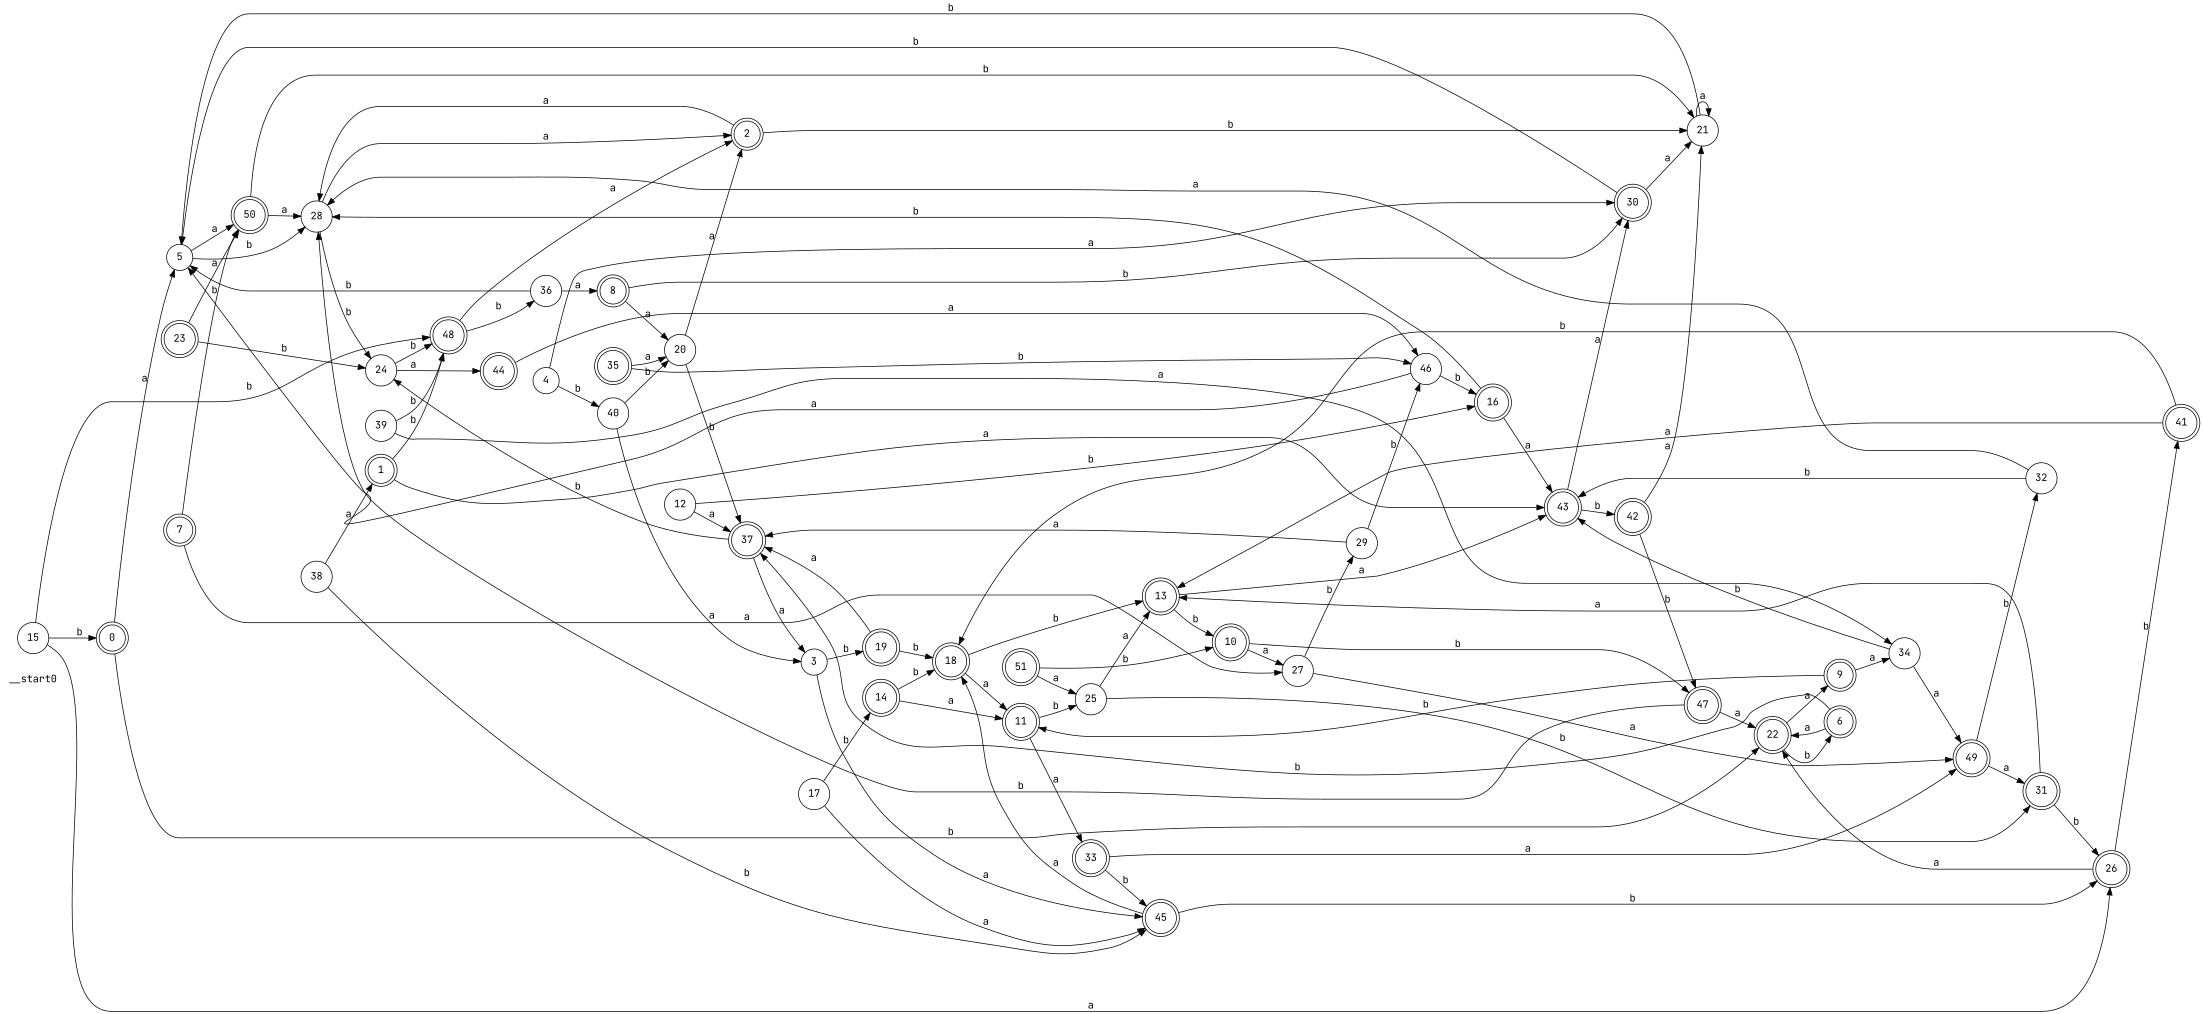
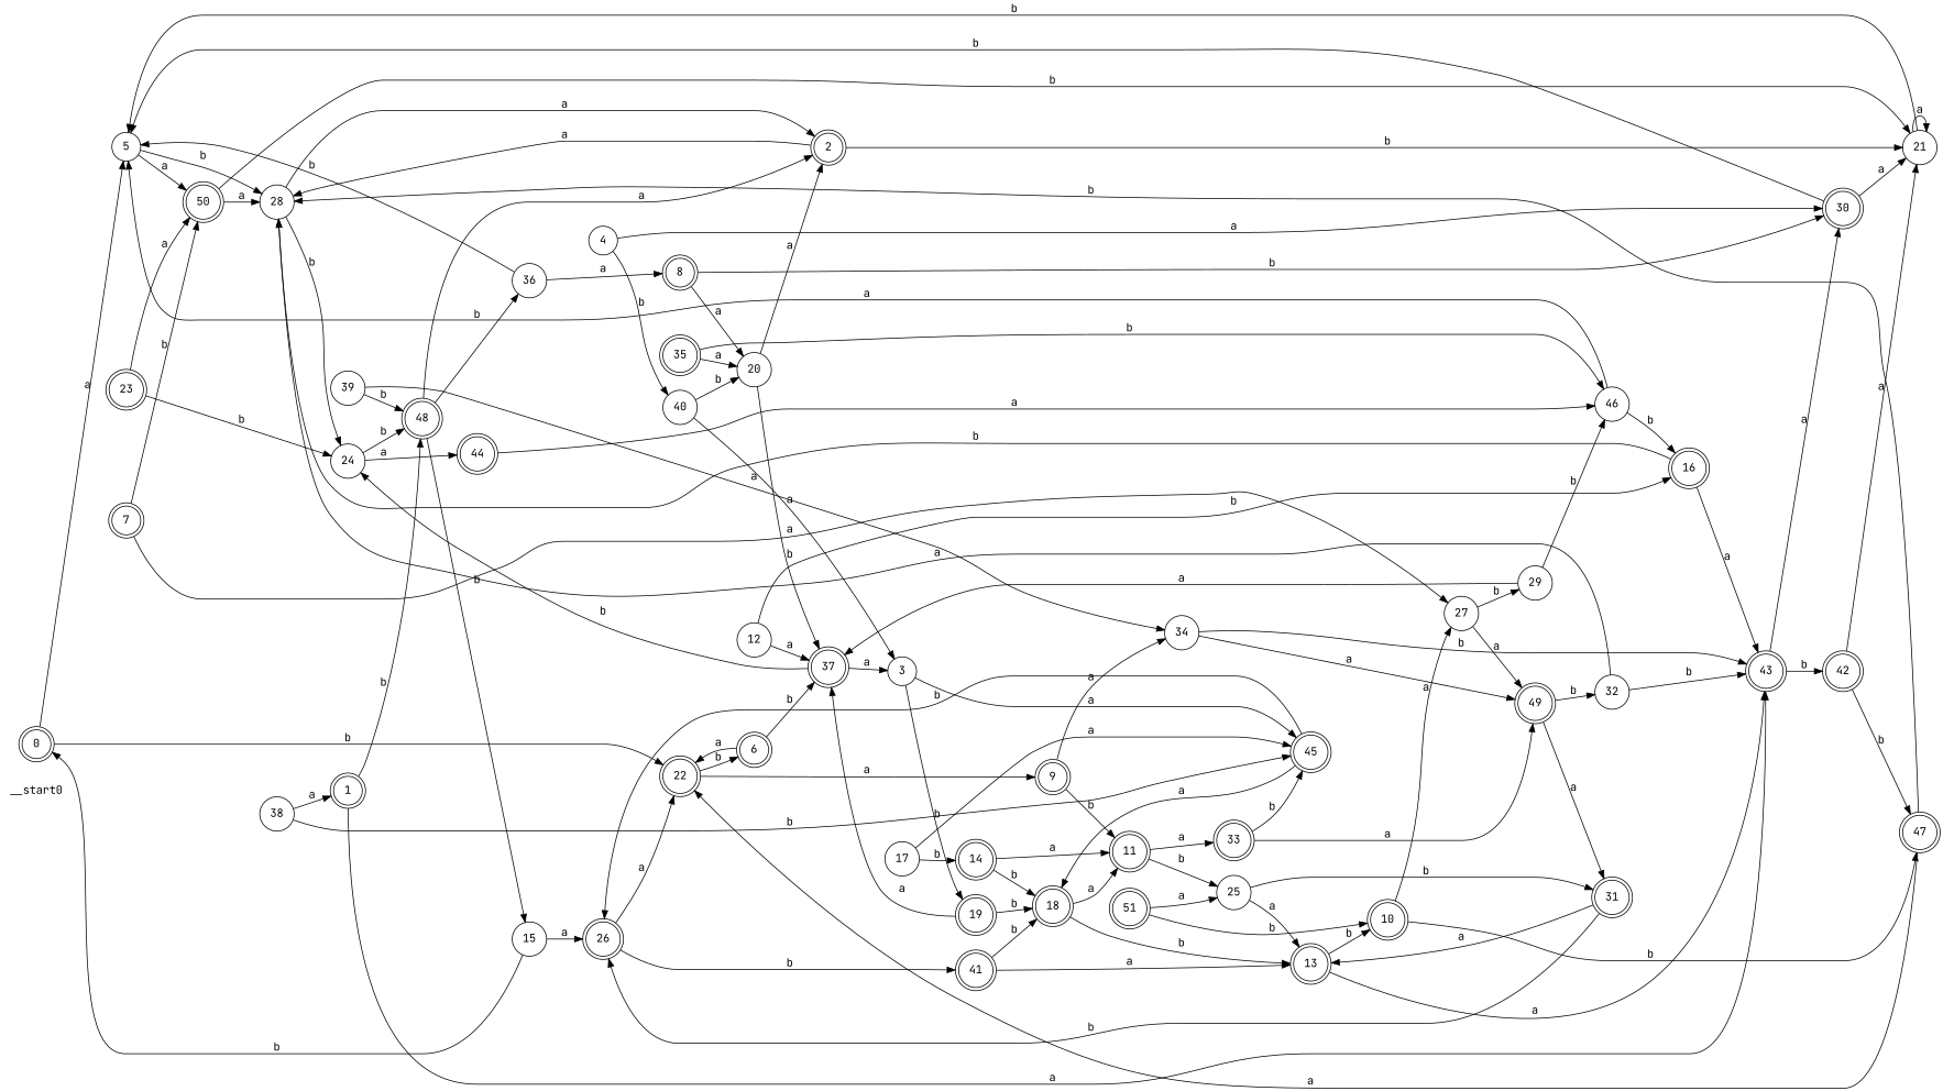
  digraph {
    fontname="JetBrains Mono"
    rankdir=LR
    node [fontname="JetBrains Mono" shape=doublecircle color=black fillcolor=white style="rounded,filled"]
    edge [fontname="JetBrains Mono"]
    __start0 [shape=none color="" fillcolor="" style=""]
    n2 [label=0]
    n3 [label=5 shape=circle style=filled]
    n4 [label=22]
    n5 [label=28 shape=circle style=filled]
    n6 [label=50]
    n7 [label=6]
    n8 [label=9]
    n9 [label=1]
    n10 [label=43]
    n11 [label=48]
    n12 [label=30]
    n13 [label=42]
    n14 [label=2]
    n15 [label=15 shape=circle style=filled]
    n16 [label=36 shape=circle style=filled]
    n17 [label=21 shape=circle style=filled]
    n18 [label=24 shape=circle style=filled]
    n19 [label=3 shape=circle style=filled]
    n20 [label=19]
    n21 [label=45]
    n22 [label=37]
    n23 [label=18]
    n24 [label=26]
    n25 [label=4 shape=circle style=filled]
    n26 [label=40 shape=circle style=filled]
    n27 [label=20 shape=circle style=filled]
    n28 [label=7]
    n29 [label=27 shape=circle style=filled]
    n30 [label=29 shape=circle style=filled]
    n31 [label=49]
    n32 [label=8]
    n33 [label=11]
    n34 [label=34 shape=circle style=filled]
    n35 [label=25 shape=circle style=filled]
    n36 [label=33]
    n37 [label=10]
    n38 [label=47]
    n39 [label=13]
    n40 [label=31]
    n41 [label=12 shape=circle style=filled]
    n42 [label=16]
    n43 [label=14]
    n44 [label=41]
    n45 [label=17 shape=circle style=filled]
    n46 [label=23]
    n47 [label=44]
    n48 [label=46 shape=circle]
    n49 [label=32 shape=circle style=filled]
    n50 [label=35]
    n51 [label=38 shape=circle style=filled]
    n52 [label=39 shape=circle style=filled]
    n53 [label=51]
    n2 -> n3 [label=a]
    n2 -> n4 [label=b]
    n3 -> n5 [label=b]
    n3 -> n6 [label=a]
    n4 -> n7 [label=b]
    n4 -> n8 [label=a]
    n5 -> n14 [label=a]
    n5 -> n18 [label=b]
    n6 -> n5 [label=a]
    n6 -> n17 [label=b]
    n7 -> n4 [label=a]
    n7 -> n22 [label=b]
    n8 -> n33 [label=b]
    n8 -> n34 [label=a]
    n9 -> n10 [label=a]
    n9 -> n11 [label=b]
    n10 -> n12 [label=a]
    n10 -> n13 [label=b]
    n11 -> n14 [label=a]
-   n15 -> n11 [label=b]
+   n11 -> n15 [label=b]
    n11 -> n16 [label=b]
    n12 -> n3 [label=b]
    n12 -> n17 [label=a]
    n13 -> n17 [label=a]
    n13 -> n38 [label=b]
    n14 -> n5 [label=a]
    n14 -> n17 [label=b]
    n15 -> n2 [label=b]
    n15 -> n24 [label=a]
    n16 -> n3 [label=b]
    n16 -> n32 [label=a]
    n17 -> n3 [label=b]
    n17 -> n17 [label=a]
    n18 -> n11 [label=b]
    n18 -> n47 [label=a]
    n19 -> n20 [label=b]
    n19 -> n21 [label=a]
    n20 -> n22 [label=a]
    n20 -> n23 [label=b]
    n21 -> n23 [label=a]
    n21 -> n24 [label=b]
    n22 -> n18 [label=b]
    n22 -> n19 [label=a]
    n23 -> n33 [label=a]
    n23 -> n39 [label=b]
    n24 -> n4 [label=a]
    n24 -> n44 [label=b]
    n25 -> n12 [label=a]
    n25 -> n26 [label=b]
    n26 -> n19 [label=a]
    n26 -> n27 [label=b]
    n27 -> n14 [label=a]
    n27 -> n22 [label=b]
    n28 -> n6 [label=b]
    n28 -> n29 [label=a]
    n29 -> n30 [label=b]
    n29 -> n31 [label=a]
    n30 -> n22 [label=a]
    n30 -> n48 [label=b]
    n31 -> n40 [label=a]
    n31 -> n49 [label=b]
    n32 -> n12 [label=b]
    n32 -> n27 [label=a]
    n33 -> n35 [label=b]
    n33 -> n36 [label=a]
    n34 -> n10 [label=b]
    n34 -> n31 [label=a]
    n35 -> n39 [label=a]
    n35 -> n40 [label=b]
    n36 -> n21 [label=b]
    n36 -> n31 [label=a]
    n37 -> n29 [label=a]
    n37 -> n38 [label=b]
    n38 -> n4 [label=a]
    n38 -> n5 [label=b]
    n39 -> n10 [label=a]
    n39 -> n37 [label=b]
    n40 -> n24 [label=b]
    n40 -> n39 [label=a]
    n41 -> n22 [label=a]
    n41 -> n42 [label=b]
    n42 -> n5 [label=b]
    n42 -> n10 [label=a]
    n43 -> n23 [label=b]
    n43 -> n33 [label=a]
    n44 -> n23 [label=b]
    n44 -> n39 [label=a]
    n45 -> n21 [label=a]
    n45 -> n43 [label=b]
    n46 -> n6 [label=a]
    n46 -> n18 [label=b]
    n47 -> n48 [label=a]
    n48 -> n3 [label=a]
    n48 -> n42 [label=b]
    n49 -> n5 [label=a]
    n49 -> n10 [label=b]
    n50 -> n27 [label=a]
    n50 -> n48 [label=b]
    n51 -> n9 [label=a]
    n51 -> n21 [label=b]
    n52 -> n11 [label=b]
    n52 -> n34 [label=a]
    n53 -> n35 [label=a]
    n53 -> n37 [label=b]
  }
